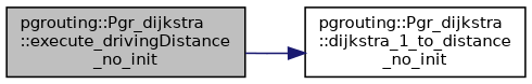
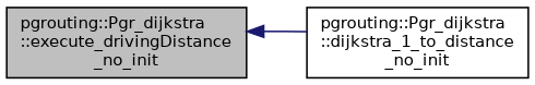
  digraph {
    rankdir=LR
    node [color=black fontname=Helvetica fontsize=10 shape=record style=filled]
    n1 [fillcolor=grey75 fontcolor=black height=0.2 label="pgrouting::Pgr_dijkstra\l::execute_drivingDistance\l_no_init" width=0.4]
    n2 [fillcolor=white height=0.2 label="pgrouting::Pgr_dijkstra\l::dijkstra_1_to_distance\l_no_init" width=0.4]
-   n1 -> n2 [color=midnightblue fontname=Helvetica fontsize=10 labelfontname=Helvetica labelfontsize=10 style=solid]
+   n2 -> n1 [color=midnightblue fontname=Helvetica fontsize=10 labelfontname=Helvetica labelfontsize=10 style=solid]
  }
